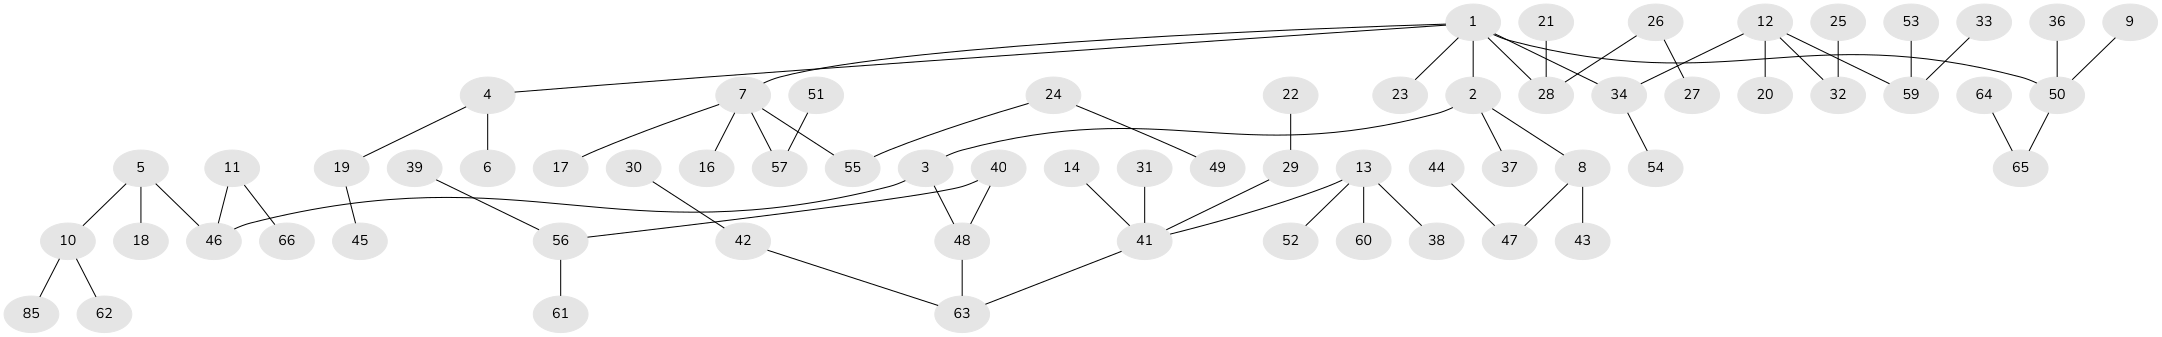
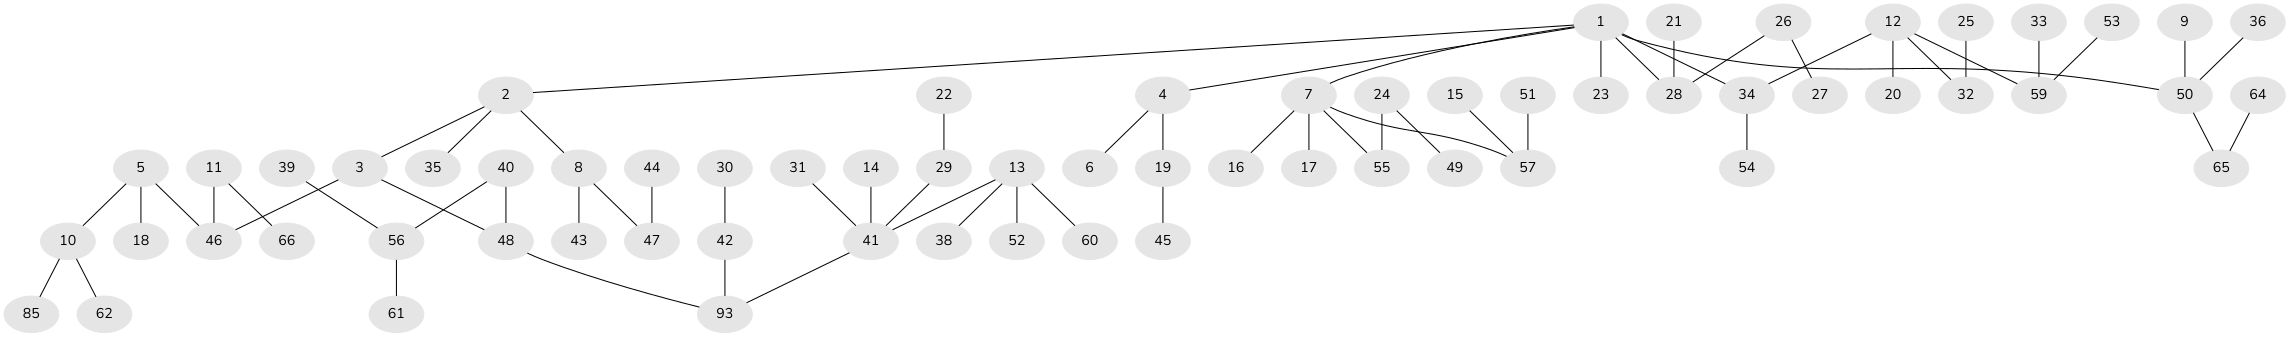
  graph {
    fontname=Nunito
    node [color=gray90 fontname=Nunito style=filled]
    edge [fontname=Nunito weight=1.0]
    1
    2
    4
    7
    23
    28
    34
    50
    3
    8
-   37
+   37 [label=35]
    6
    19
    16
    17
    55
    57
    54
    65
    46
    48
    43
    47
-   63
+   63 [label=93]
    45
    5
    10
    18
    n29 [label=85]
    62
    9
    11
    66
    12
    20
    32
    59
    13
    38
    41
    52
    60
    14
+   15
    21
    22
    29
    24
    49
    25
    26
    27
    30
    42
    31
    33
    36
    39
    56
    61
    40
    44
    51
    53
    64
    1 -- 2
    1 -- 4
    1 -- 7
    1 -- 23
    1 -- 28
    1 -- 34
    1 -- 50
    2 -- 3
    2 -- 8
    2 -- 37
    4 -- 6
    4 -- 19
    7 -- 16
    7 -- 17
    7 -- 55
    7 -- 57
    34 -- 54
    50 -- 65
    3 -- 46
    3 -- 48
    8 -- 43
    8 -- 47
    19 -- 45
    48 -- 63
    5 -- 46
    5 -- 10
    5 -- 18
    10 -- n29
    10 -- 62
    9 -- 50
    11 -- 46
    11 -- 66
    12 -- 34
    12 -- 20
    12 -- 32
    12 -- 59
    13 -- 38
    13 -- 41
    13 -- 52
    13 -- 60
    41 -- 63
    14 -- 41
+   15 -- 57
    21 -- 28
    22 -- 29
    29 -- 41
    24 -- 55
    24 -- 49
    25 -- 32
    26 -- 28
    26 -- 27
    30 -- 42
    42 -- 63
    31 -- 41
    33 -- 59
    36 -- 50
    39 -- 56
    56 -- 61
    40 -- 48
    40 -- 56
    44 -- 47
    51 -- 57
    53 -- 59
    64 -- 65
  }
